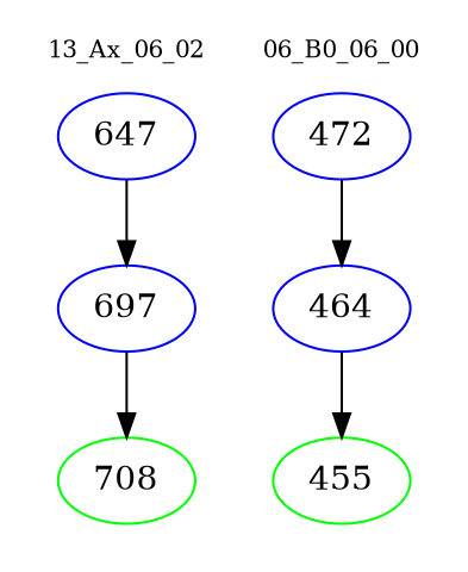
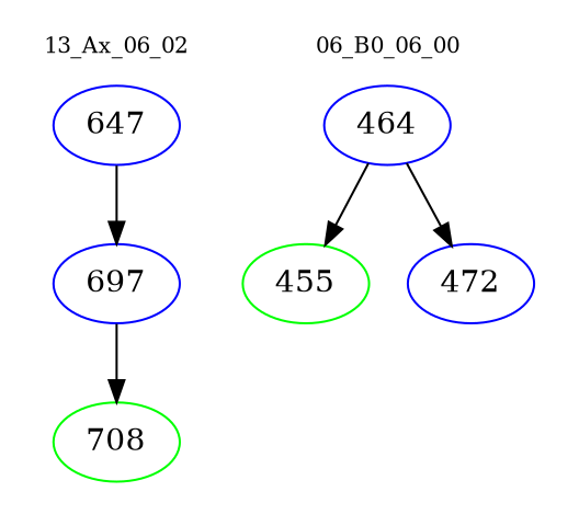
  digraph {
    node [color=blue]
    edge [color=black]
    n1 [label=697]
    n2 [label=647]
    n3 [color=green label=708]
    n4 [label=464]
    n5 [color=green label=455]
    n6 [label=472]
    subgraph cluster_1 {
      color=white
      fontsize=10
      label="13_Ax_06_02"
      n1
      n2
      n3
    }
    subgraph cluster_2 {
      color=white
      fontsize=10
      label="06_B0_06_00"
      n4
      n5
      n6
    }
    n1 -> n3
    n2 -> n1
    n4 -> n5
-   n6 -> n4
+   n4 -> n6
  }
